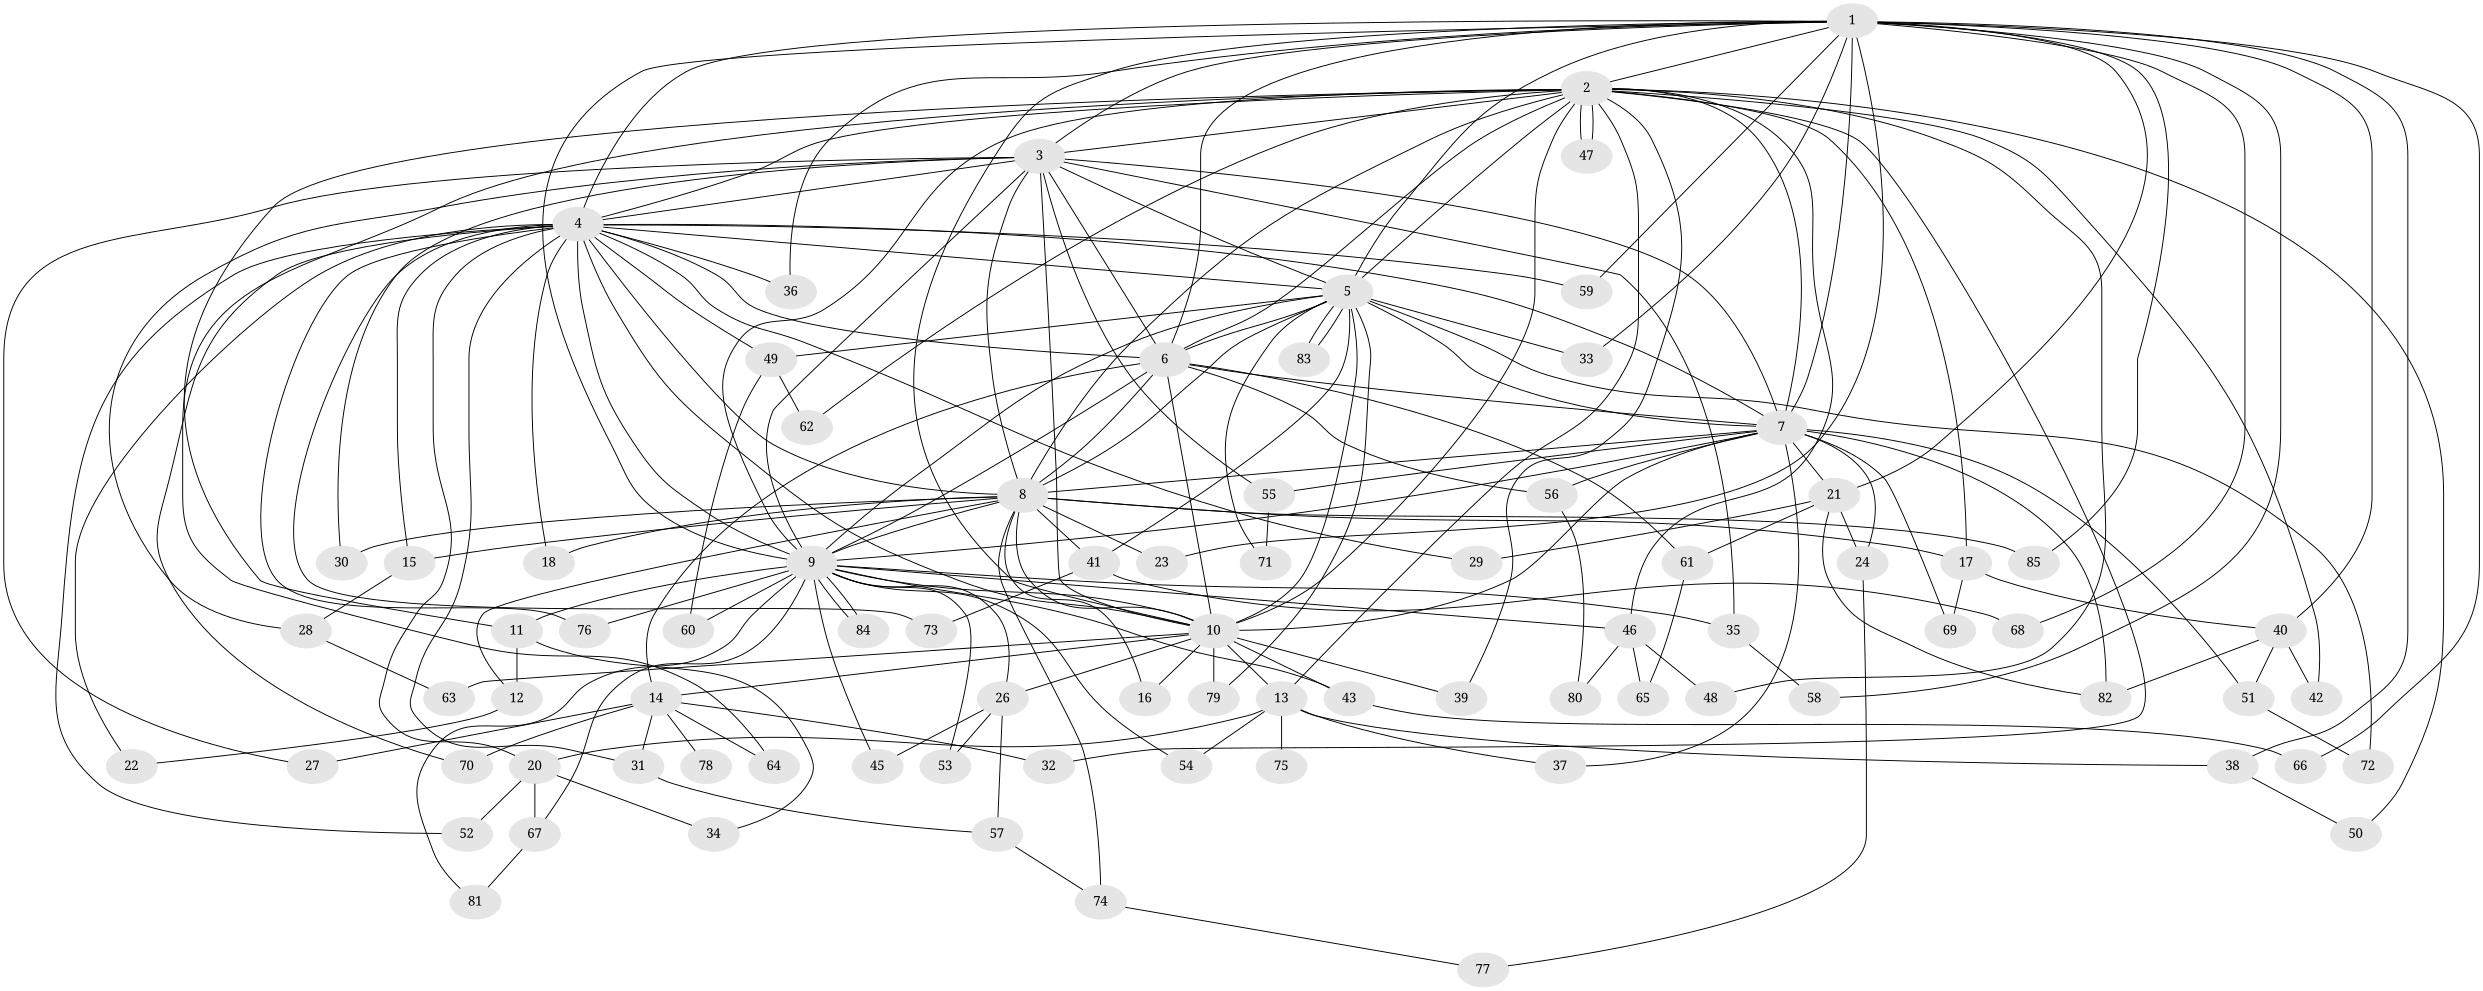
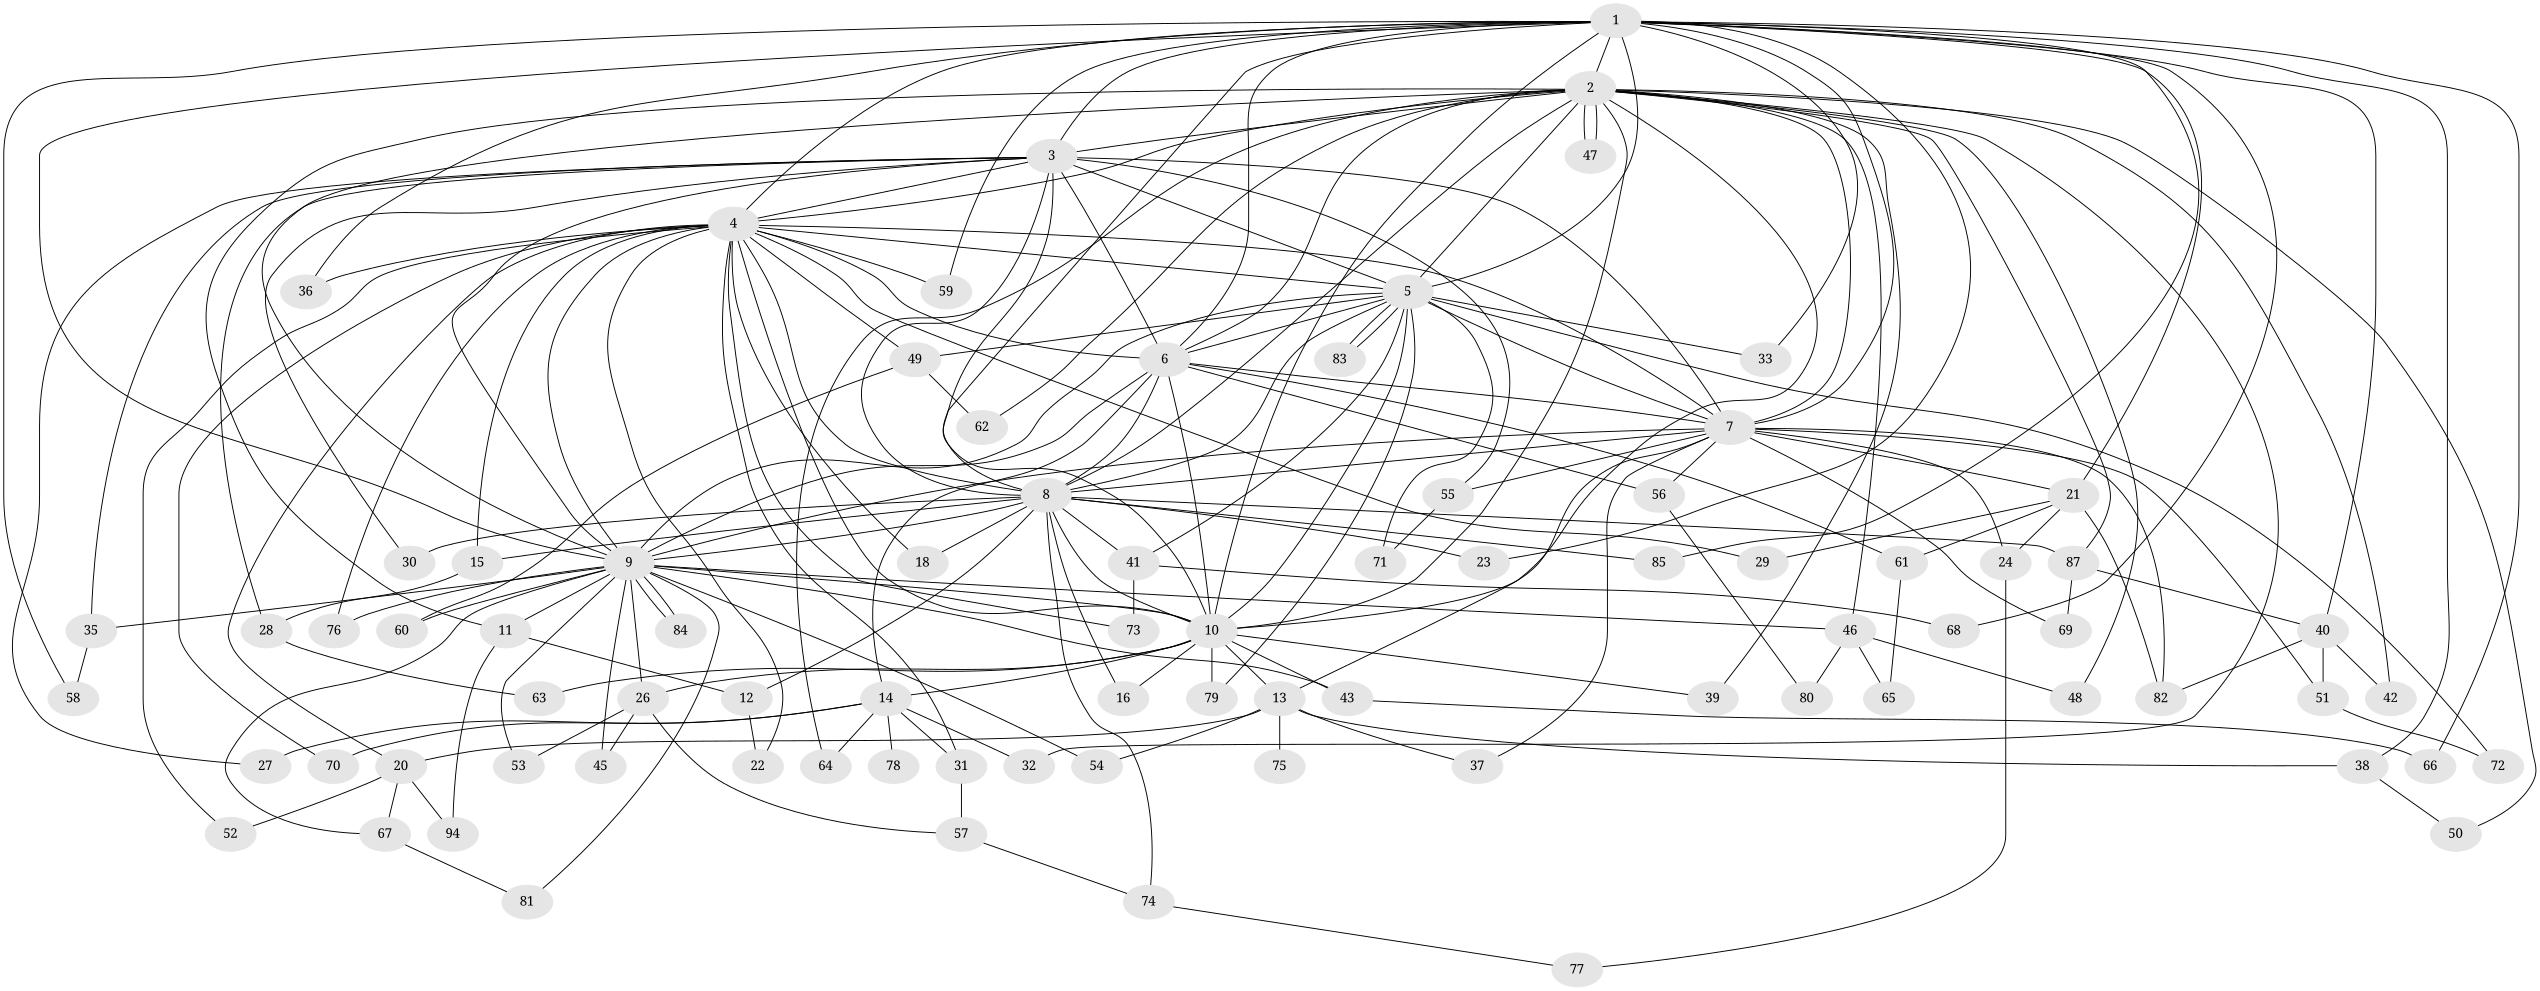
  graph {
    fontname="Noto Serif"
    node [color=gray90 fontname="Noto Serif" style=filled]
    edge [fontname="Noto Serif"]
    1
    2
    3
    4
    5
    6
    7
    8
    9
    10
    21
    23
    33
    36
    38
    40
    58
    59
    66
    68
    85
    11
    13
-   17
+   17 [label=87]
    32
    39
    42
    46
    47
    48
    50
    62
    64
    27
    28
    30
    35
    55
    15
    18
    20
    22
    29
    31
    49
    52
    70
    73
    76
    41
    71
    72
    79
    83
    14
    56
    61
    24
    37
    51
    69
    82
    12
    16
    74
    26
    43
    45
    53
    54
    60
    67
    81
    84
    63
-   34
+   34 [label=94]
    75
    65
    80
    57
    78
    77
    1 -- 2
    1 -- 3
    1 -- 4
    1 -- 5
    1 -- 6
    1 -- 7
+   1 -- 8
    1 -- 9
    1 -- 10
    1 -- 21
    1 -- 23
    1 -- 33
    1 -- 36
    1 -- 38
    1 -- 40
    1 -- 58
    1 -- 59
    1 -- 66
    1 -- 68
    1 -- 85
    2 -- 3
    2 -- 4
    2 -- 5
    2 -- 6
    2 -- 7
    2 -- 8
    2 -- 9
    2 -- 10
    2 -- 11
    2 -- 13
    2 -- 17
    2 -- 32
    2 -- 39
    2 -- 42
    2 -- 46
    2 -- 47
    2 -- 47
    2 -- 48
    2 -- 50
    2 -- 62
    2 -- 64
    3 -- 4
    3 -- 5
    3 -- 6
    3 -- 7
    3 -- 8
    3 -- 9
    3 -- 10
    3 -- 27
    3 -- 28
    3 -- 30
    3 -- 35
    3 -- 55
    4 -- 5
    4 -- 6
    4 -- 7
    4 -- 8
    4 -- 9
    4 -- 10
    4 -- 36
    4 -- 59
    4 -- 15
    4 -- 18
    4 -- 20
    4 -- 22
    4 -- 29
    4 -- 31
    4 -- 49
    4 -- 52
    4 -- 70
    4 -- 73
    4 -- 76
    5 -- 6
    5 -- 7
    5 -- 8
    5 -- 9
    5 -- 10
    5 -- 33
    5 -- 49
    5 -- 41
    5 -- 71
    5 -- 72
    5 -- 79
    5 -- 83
    5 -- 83
    6 -- 7
    6 -- 8
    6 -- 9
    6 -- 10
    6 -- 14
    6 -- 56
    6 -- 61
    7 -- 8
    7 -- 9
    7 -- 10
    7 -- 21
    7 -- 55
    7 -- 56
    7 -- 24
    7 -- 37
    7 -- 51
    7 -- 69
    7 -- 82
    8 -- 9
    8 -- 10
    8 -- 23
    8 -- 85
    8 -- 17
    8 -- 30
    8 -- 15
    8 -- 18
    8 -- 41
    8 -- 12
    8 -- 16
    8 -- 74
    9 -- 10
    9 -- 11
    9 -- 46
    9 -- 35
    9 -- 76
    9 -- 26
    9 -- 43
    9 -- 45
    9 -- 53
    9 -- 54
    9 -- 60
    9 -- 67
    9 -- 81
    9 -- 84
    9 -- 84
    10 -- 13
    10 -- 39
    10 -- 79
    10 -- 14
    10 -- 16
    10 -- 26
    10 -- 43
    10 -- 63
    21 -- 29
    21 -- 61
    21 -- 24
    21 -- 82
    38 -- 50
    40 -- 42
    40 -- 51
    40 -- 82
    11 -- 12
    11 -- 34
    13 -- 38
    13 -- 20
    13 -- 37
    13 -- 54
    13 -- 75
    17 -- 40
    17 -- 69
    46 -- 48
    46 -- 65
    46 -- 80
    28 -- 63
    35 -- 58
    55 -- 71
    15 -- 28
    20 -- 52
    20 -- 67
    20 -- 34
    31 -- 57
    49 -- 62
    49 -- 60
    41 -- 68
    41 -- 73
    14 -- 32
    14 -- 64
    14 -- 27
    14 -- 31
    14 -- 70
    14 -- 78
    56 -- 80
    61 -- 65
    24 -- 77
    51 -- 72
    12 -- 22
    74 -- 77
    26 -- 45
    26 -- 53
    26 -- 57
    43 -- 66
    67 -- 81
    57 -- 74
  }
